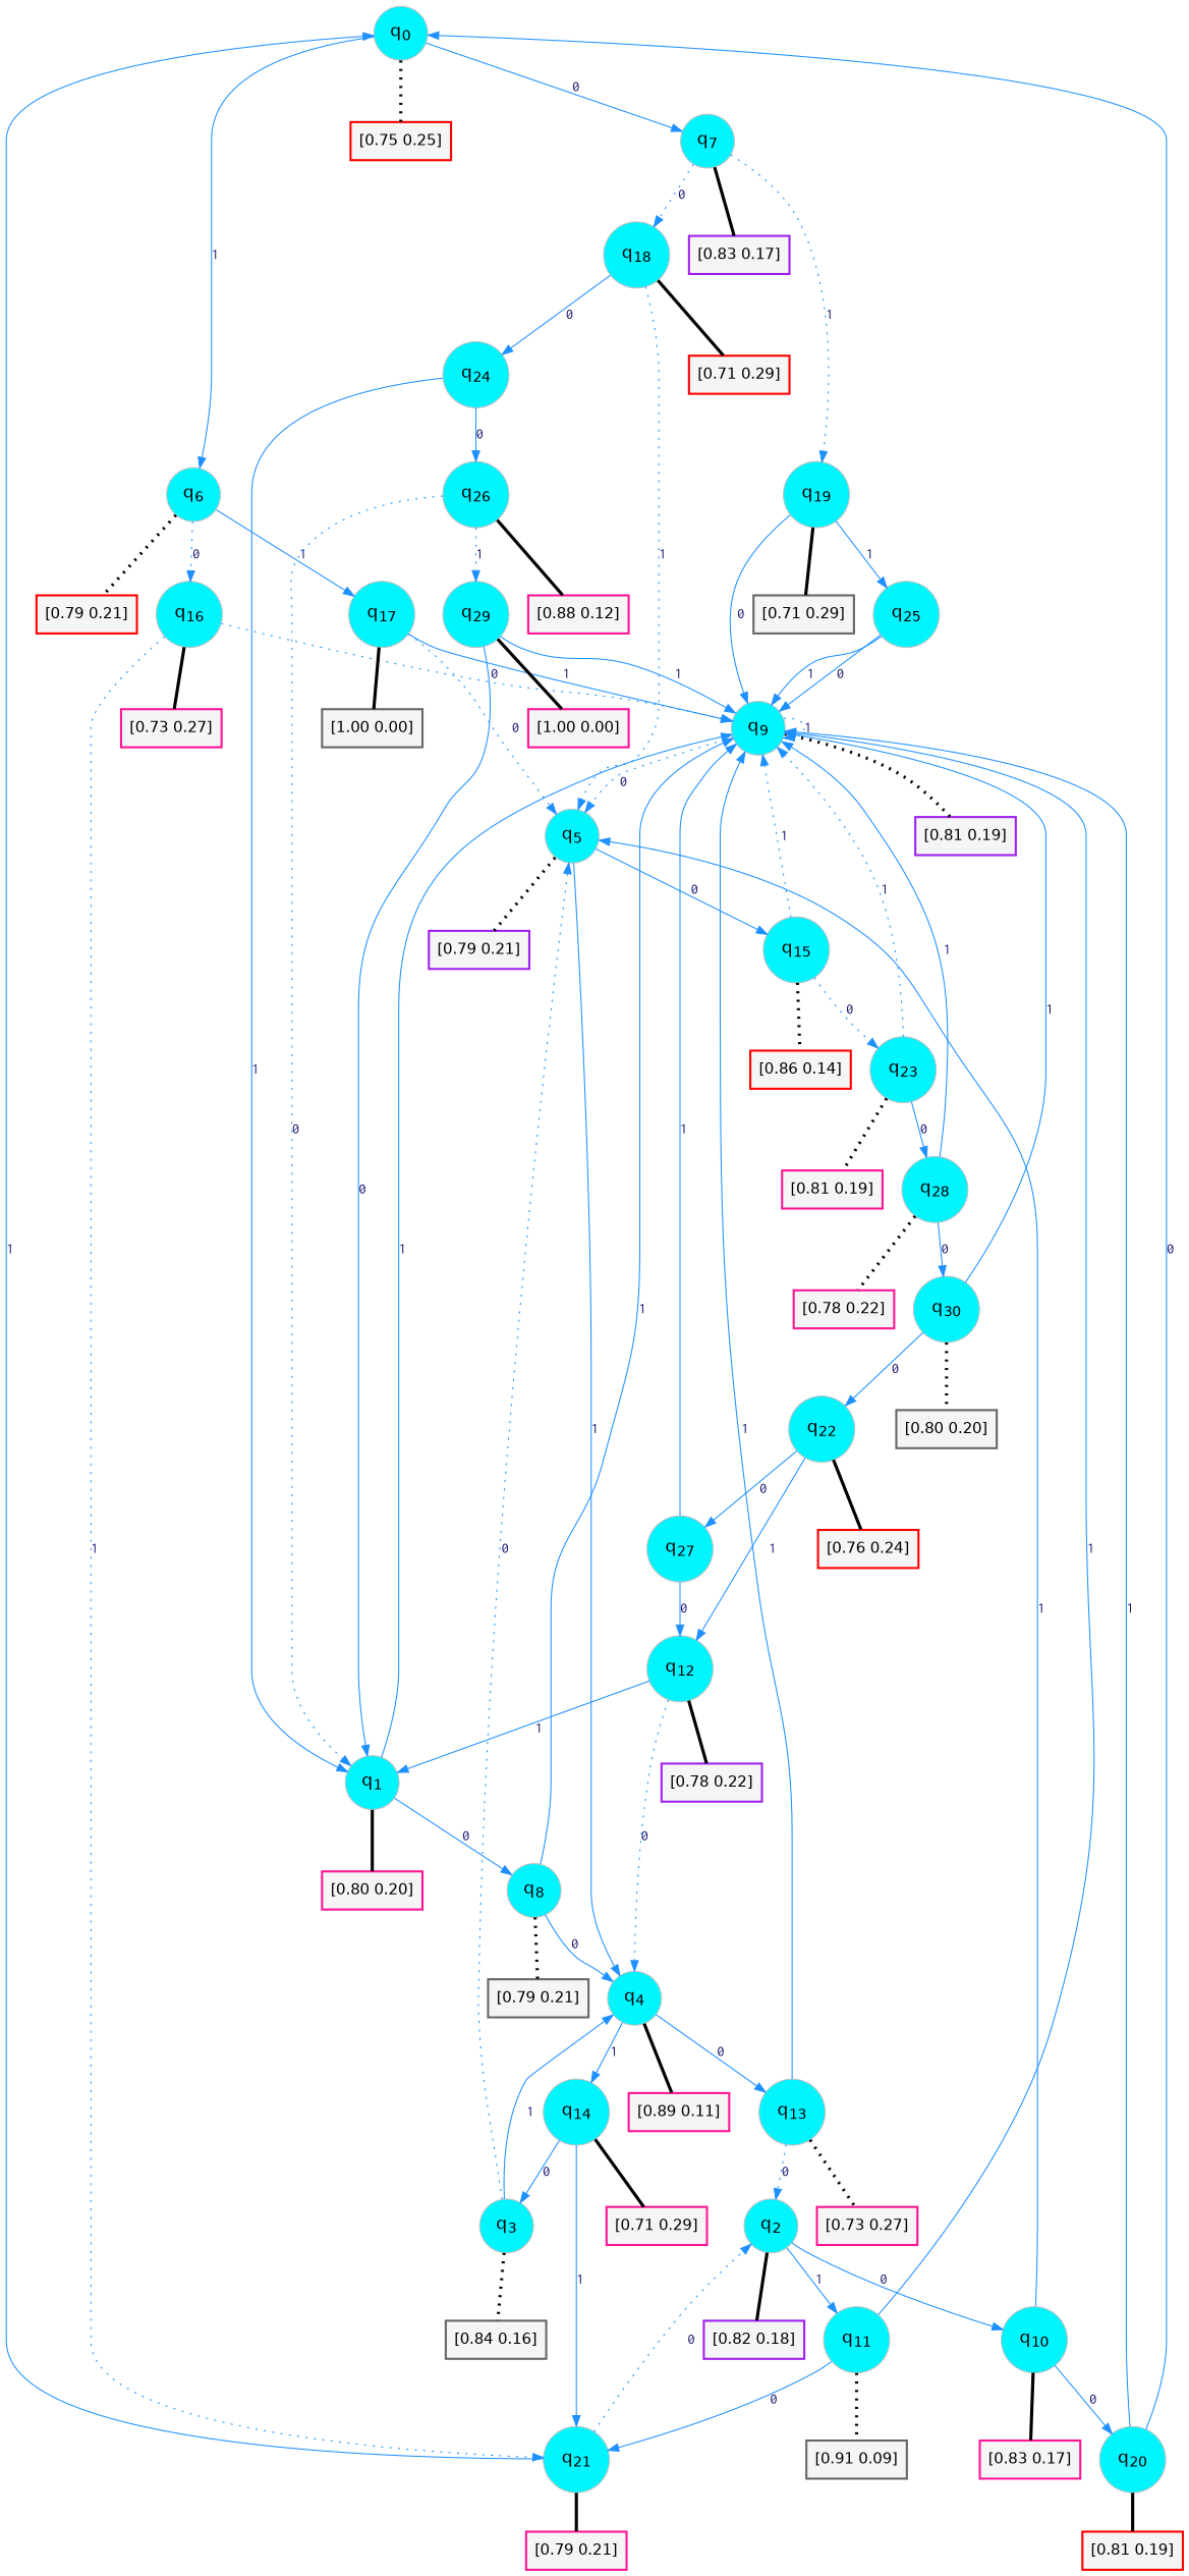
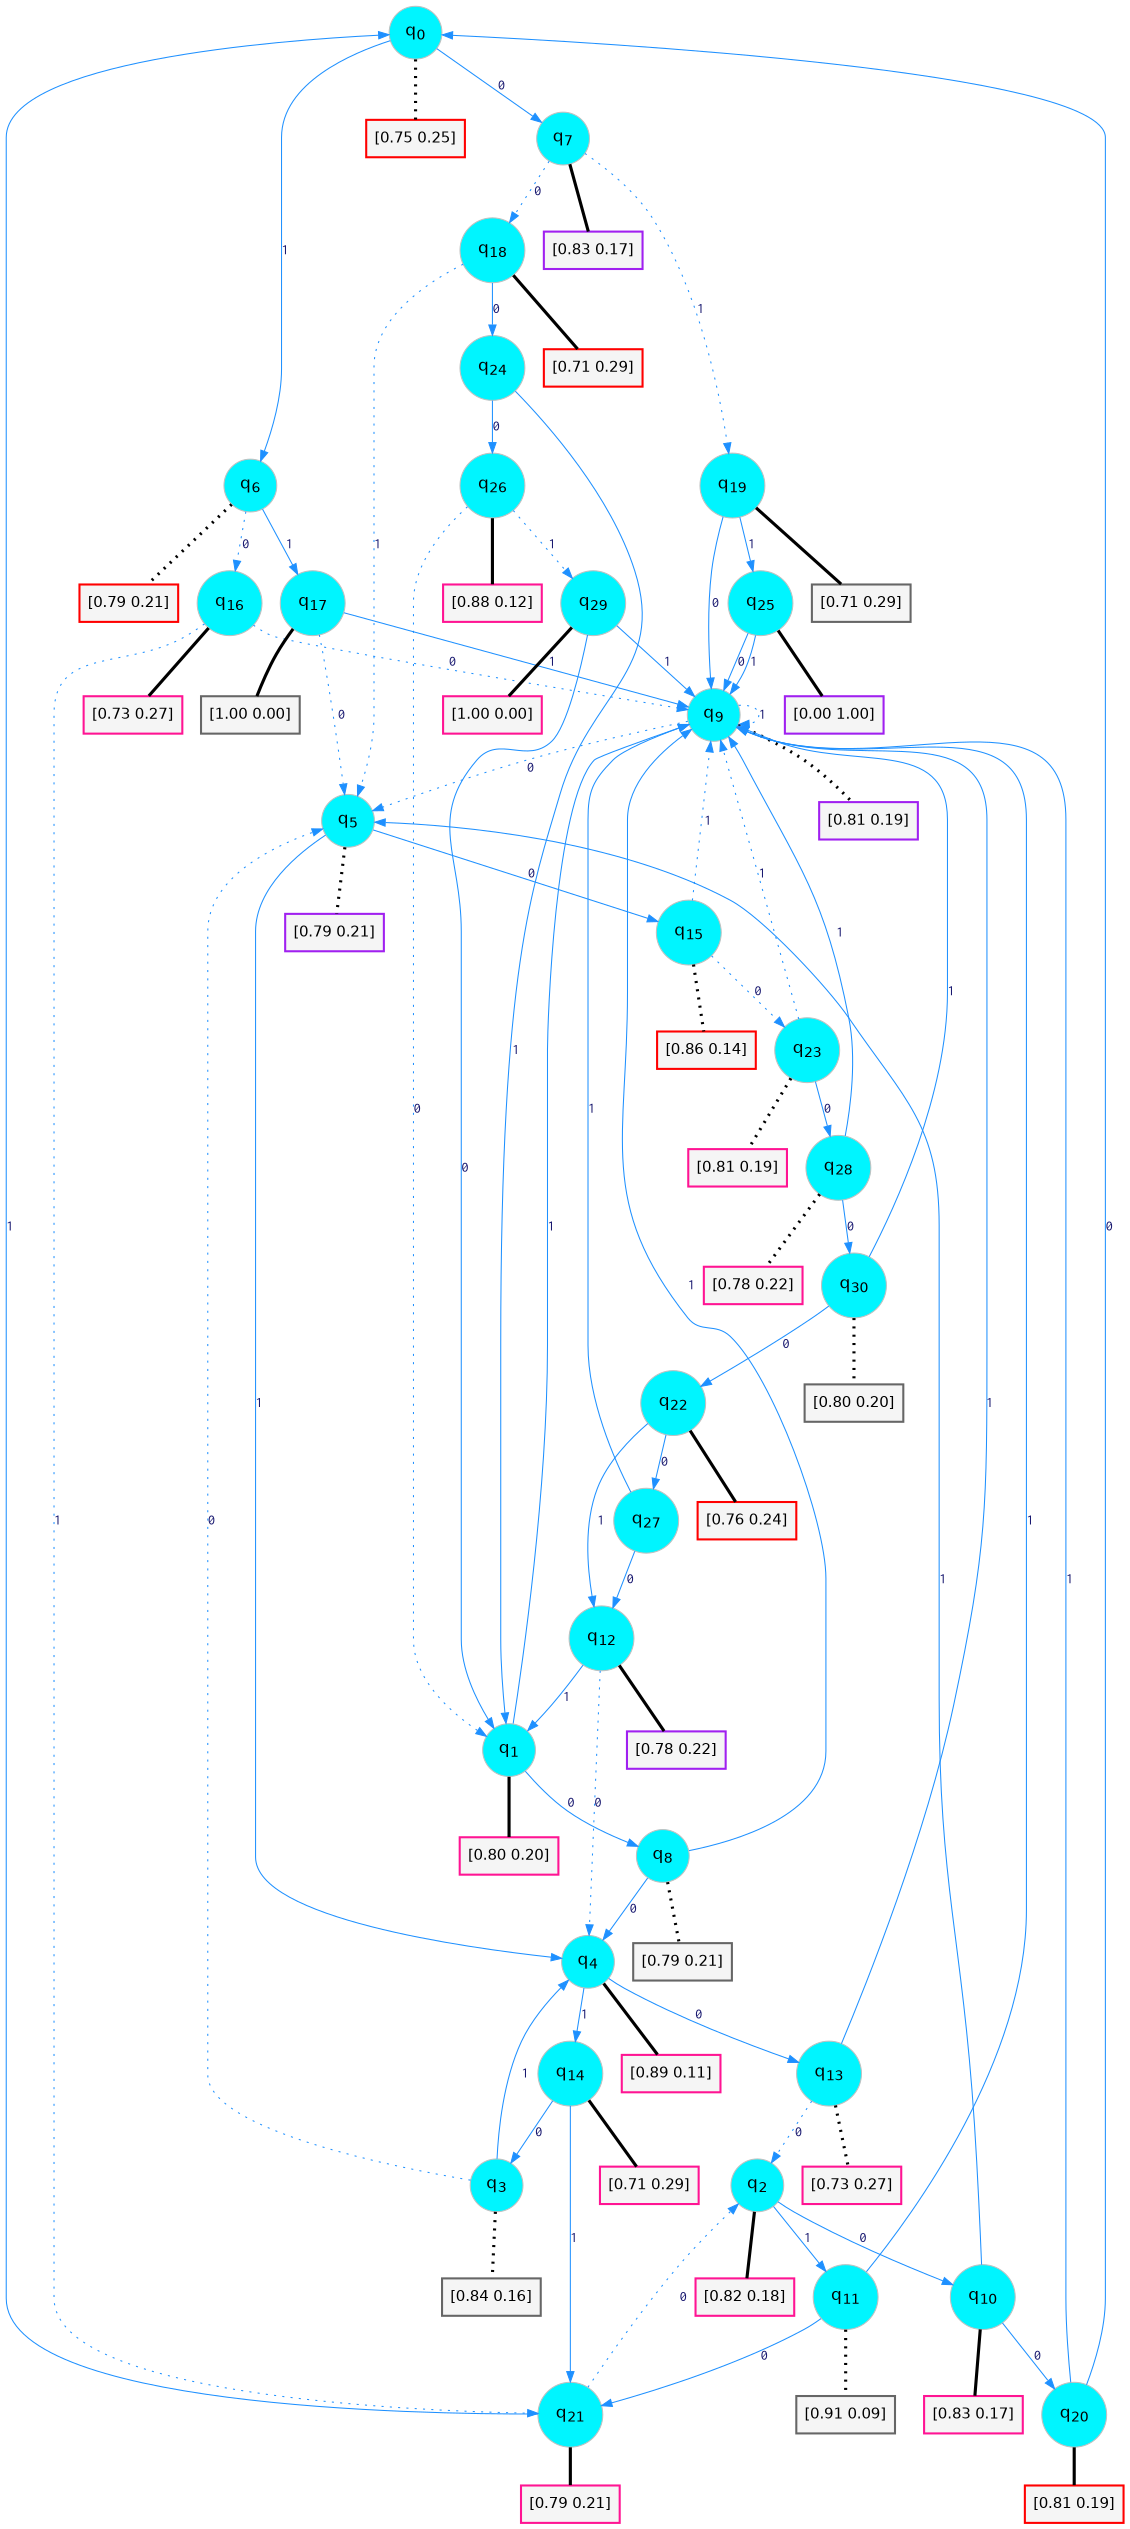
  digraph {
    rankdir=TD
    node [color=gray fillcolor=turquoise1 fontcolor=black fontname=Helvetica fontsize=16 fontweight=bold shape=circle style=filled]
    edge [arrowsize=1 color=dodgerblue1 fontcolor=midnightblue fontname=courier fontweight=bold penwidth=1 style=solid weight=20]
    n1 [label=<q<SUB>0</SUB>>]
    n2 [label=<q<SUB>6</SUB>>]
    n3 [label=<q<SUB>7</SUB>>]
    n4 [color=red fillcolor=whitesmoke fontsize=14 label="[0.75 0.25]" penwidth=2 shape=box]
    n5 [label=<q<SUB>16</SUB>>]
    n6 [label=<q<SUB>17</SUB>>]
    n7 [color=red fillcolor=whitesmoke fontsize=14 label="[0.79 0.21]" penwidth=2 shape=box]
    n8 [label=<q<SUB>18</SUB>>]
    n9 [label=<q<SUB>19</SUB>>]
    n10 [color=purple fillcolor=whitesmoke fontsize=14 label="[0.83 0.17]" penwidth=2 shape=box]
    n11 [label=<q<SUB>1</SUB>>]
    n12 [label=<q<SUB>8</SUB>>]
    n13 [label=<q<SUB>9</SUB>>]
    n14 [color=deeppink fillcolor=whitesmoke fontsize=14 label="[0.80 0.20]" penwidth=2 shape=box]
    n15 [label=<q<SUB>4</SUB>>]
    n16 [color=gray40 fillcolor=whitesmoke fontsize=14 label="[0.79 0.21]" penwidth=2 shape=box]
    n17 [label=<q<SUB>5</SUB>>]
    n18 [color=purple fillcolor=whitesmoke fontsize=14 label="[0.81 0.19]" penwidth=2 shape=box]
    n19 [label=<q<SUB>2</SUB>>]
    n20 [label=<q<SUB>10</SUB>>]
    n21 [label=<q<SUB>11</SUB>>]
-   n22 [color=purple fillcolor=whitesmoke fontsize=14 label="[0.82 0.18]" penwidth=2 shape=box]
+   n22 [color=deeppink fillcolor=whitesmoke fontsize=14 label="[0.82 0.18]" penwidth=2 shape=box]
    n23 [label=<q<SUB>20</SUB>>]
    n24 [color=deeppink fillcolor=whitesmoke fontsize=14 label="[0.83 0.17]" penwidth=2 shape=box]
    n25 [label=<q<SUB>21</SUB>>]
    n26 [color=gray40 fillcolor=whitesmoke fontsize=14 label="[0.91 0.09]" penwidth=2 shape=box]
    n27 [label=<q<SUB>3</SUB>>]
    n28 [color=gray40 fillcolor=whitesmoke fontsize=14 label="[0.84 0.16]" penwidth=2 shape=box]
    n29 [label=<q<SUB>13</SUB>>]
    n30 [label=<q<SUB>14</SUB>>]
    n31 [color=deeppink fillcolor=whitesmoke fontsize=14 label="[0.89 0.11]" penwidth=2 shape=box]
    n32 [label=<q<SUB>15</SUB>>]
    n33 [color=purple fillcolor=whitesmoke fontsize=14 label="[0.79 0.21]" penwidth=2 shape=box]
    n34 [color=deeppink fillcolor=whitesmoke fontsize=14 label="[0.73 0.27]" penwidth=2 shape=box]
    n35 [color=deeppink fillcolor=whitesmoke fontsize=14 label="[0.71 0.29]" penwidth=2 shape=box]
    n36 [label=<q<SUB>23</SUB>>]
    n37 [color=red fillcolor=whitesmoke fontsize=14 label="[0.86 0.14]" penwidth=2 shape=box]
    n38 [color=deeppink fillcolor=whitesmoke fontsize=14 label="[0.73 0.27]" penwidth=2 shape=box]
    n39 [color=gray40 fillcolor=whitesmoke fontsize=14 label="[1.00 0.00]" penwidth=2 shape=box]
    n40 [label=<q<SUB>24</SUB>>]
    n41 [color=red fillcolor=whitesmoke fontsize=14 label="[0.71 0.29]" penwidth=2 shape=box]
    n42 [label=<q<SUB>25</SUB>>]
    n43 [color=gray40 fillcolor=whitesmoke fontsize=14 label="[0.71 0.29]" penwidth=2 shape=box]
    n44 [color=red fillcolor=whitesmoke fontsize=14 label="[0.81 0.19]" penwidth=2 shape=box]
    n45 [color=deeppink fillcolor=whitesmoke fontsize=14 label="[0.79 0.21]" penwidth=2 shape=box]
    n46 [label=<q<SUB>12</SUB>>]
    n47 [color=purple fillcolor=whitesmoke fontsize=14 label="[0.78 0.22]" penwidth=2 shape=box]
    n48 [label=<q<SUB>28</SUB>>]
    n49 [color=deeppink fillcolor=whitesmoke fontsize=14 label="[0.81 0.19]" penwidth=2 shape=box]
    n50 [label=<q<SUB>26</SUB>>]
+   n51 [color=purple fillcolor=whitesmoke fontsize=14 label="[0.00 1.00]" penwidth=2 shape=box]
    n52 [label=<q<SUB>22</SUB>>]
    n53 [label=<q<SUB>27</SUB>>]
    n54 [color=red fillcolor=whitesmoke fontsize=14 label="[0.76 0.24]" penwidth=2 shape=box]
    n55 [label=<q<SUB>30</SUB>>]
    n56 [color=deeppink fillcolor=whitesmoke fontsize=14 label="[0.78 0.22]" penwidth=2 shape=box]
    n57 [label=<q<SUB>29</SUB>>]
    n58 [color=deeppink fillcolor=whitesmoke fontsize=14 label="[0.88 0.12]" penwidth=2 shape=box]
    n59 [color=deeppink fillcolor=whitesmoke fontsize=14 label="[1.00 0.00]" penwidth=2 shape=box]
    n60 [color=gray40 fillcolor=whitesmoke fontsize=14 label="[0.80 0.20]" penwidth=2 shape=box]
    n1 -> n2 [label=1]
    n1 -> n3 [label=0]
    n1 -> n4 [arrowhead=none color=black penwidth=3 style=dotted]
    n2 -> n5 [label=0 style=dotted]
    n2 -> n6 [label=1 style=bold]
    n2 -> n7 [arrowhead=none color=black penwidth=3 style=dotted]
    n3 -> n8 [label=0 style=dotted]
    n3 -> n9 [label=1 style=dotted]
    n3 -> n10 [arrowhead=none color=black penwidth=3]
    n5 -> n13 [label=0 style=dotted]
    n5 -> n25 [label=1 style=dotted]
    n5 -> n38 [arrowhead=none color=black penwidth=3 style=bold]
    n6 -> n13 [label=1]
    n6 -> n17 [label=0 style=dotted]
    n6 -> n39 [arrowhead=none color=black penwidth=3 style=bold]
    n8 -> n17 [label=1 style=dotted]
    n8 -> n40 [label=0 style=bold]
    n8 -> n41 [arrowhead=none color=black penwidth=3]
    n9 -> n13 [label=0 style=bold]
    n9 -> n42 [label=1]
    n9 -> n43 [arrowhead=none color=black penwidth=3]
    n11 -> n12 [label=0 style=bold]
    n11 -> n13 [label=1 style=bold]
    n11 -> n14 [arrowhead=none color=black penwidth=3 style=bold]
    n12 -> n13 [label=1 style=bold]
    n12 -> n15 [label=0 style=bold]
    n12 -> n16 [arrowhead=none color=black penwidth=3 style=dotted]
    n13 -> n13 [label=1 style=dotted]
    n13 -> n17 [label=0 style=dotted]
    n13 -> n18 [arrowhead=none color=black penwidth=3 style=dotted]
    n15 -> n29 [label=0]
    n15 -> n30 [label=1]
    n15 -> n31 [arrowhead=none color=black penwidth=3]
    n17 -> n15 [label=1 style=bold]
    n17 -> n32 [label=0]
    n17 -> n33 [arrowhead=none color=black penwidth=3 style=dotted]
    n19 -> n20 [label=0]
    n19 -> n21 [label=1]
    n19 -> n22 [arrowhead=none color=black penwidth=3]
    n20 -> n17 [label=1 style=bold]
    n20 -> n23 [label=0 style=bold]
    n20 -> n24 [arrowhead=none color=black penwidth=3 style=bold]
    n21 -> n13 [label=1 style=bold]
    n21 -> n25 [label=0 style=bold]
    n21 -> n26 [arrowhead=none color=black penwidth=3 style=dotted]
    n23 -> n1 [label=0]
    n23 -> n13 [label=1]
    n23 -> n44 [arrowhead=none color=black penwidth=3 style=bold]
    n25 -> n1 [label=1]
    n25 -> n19 [label=0 style=dotted]
    n25 -> n45 [arrowhead=none color=black penwidth=3]
    n27 -> n15 [label=1 style=bold]
    n27 -> n17 [label=0 style=dotted]
    n27 -> n28 [arrowhead=none color=black penwidth=3 style=dotted]
    n29 -> n13 [label=1]
    n29 -> n19 [label=0 style=dotted]
    n29 -> n34 [arrowhead=none color=black penwidth=3 style=dotted]
    n30 -> n25 [label=1]
    n30 -> n27 [label=0]
    n30 -> n35 [arrowhead=none color=black penwidth=3]
    n32 -> n13 [label=1 style=dotted]
    n32 -> n36 [label=0 style=dotted]
    n32 -> n37 [arrowhead=none color=black penwidth=3 style=dotted]
    n36 -> n13 [label=1 style=dotted]
    n36 -> n48 [label=0 style=bold]
    n36 -> n49 [arrowhead=none color=black penwidth=3 style=dotted]
    n40 -> n11 [label=1]
    n40 -> n50 [label=0 style=bold]
    n42 -> n13 [label=0]
    n42 -> n13 [label=1 style=bold]
+   n42 -> n51 [arrowhead=none color=black penwidth=3]
    n46 -> n11 [label=1 style=bold]
    n46 -> n15 [label=0 style=dotted]
    n46 -> n47 [arrowhead=none color=black penwidth=3]
    n48 -> n13 [label=1 style=bold]
    n48 -> n55 [label=0]
    n48 -> n56 [arrowhead=none color=black penwidth=3 style=dotted]
    n50 -> n11 [label=0 style=dotted]
    n50 -> n57 [label=1 style=dotted]
    n50 -> n58 [arrowhead=none color=black penwidth=3 style=bold]
    n52 -> n46 [label=1]
    n52 -> n53 [label=0]
    n52 -> n54 [arrowhead=none color=black penwidth=3]
    n53 -> n13 [label=1 style=bold]
    n53 -> n46 [label=0]
    n55 -> n13 [label=1 style=bold]
    n55 -> n52 [label=0]
    n55 -> n60 [arrowhead=none color=black penwidth=3 style=dotted]
    n57 -> n11 [label=0]
    n57 -> n13 [label=1]
    n57 -> n59 [arrowhead=none color=black penwidth=3]
  }
